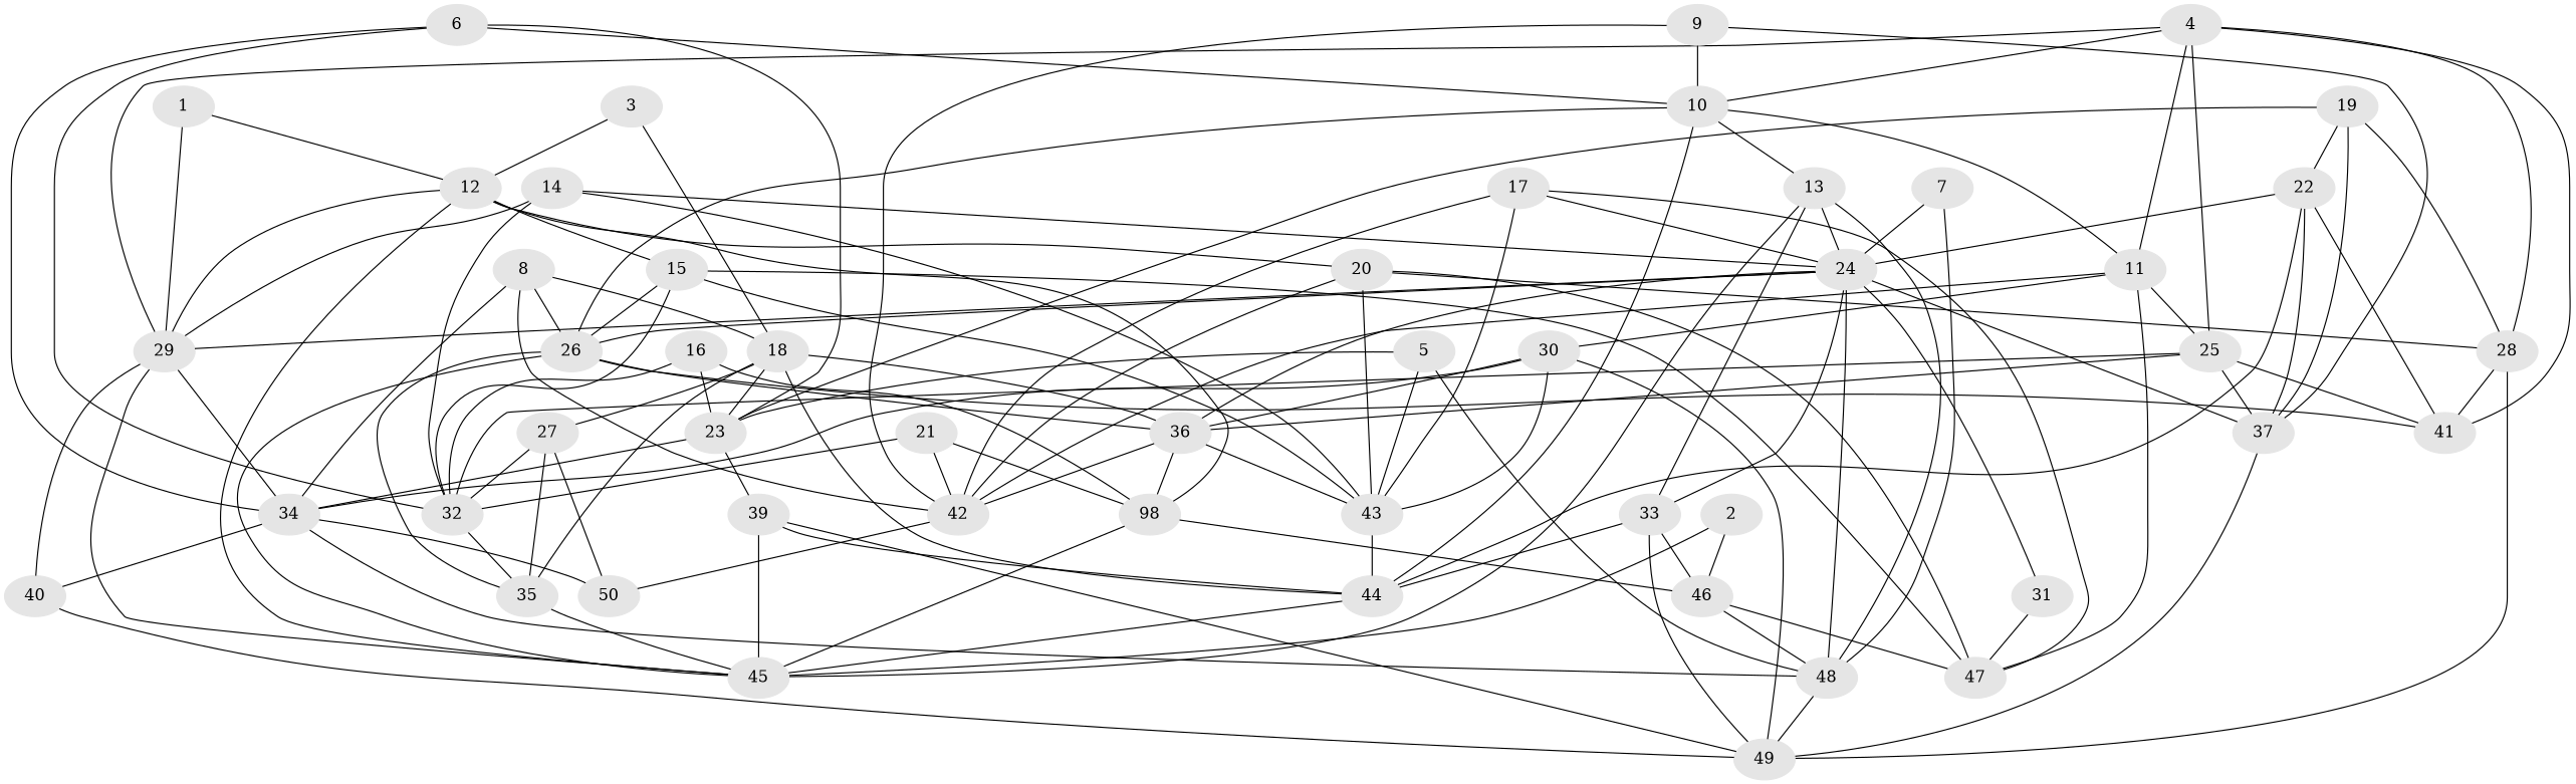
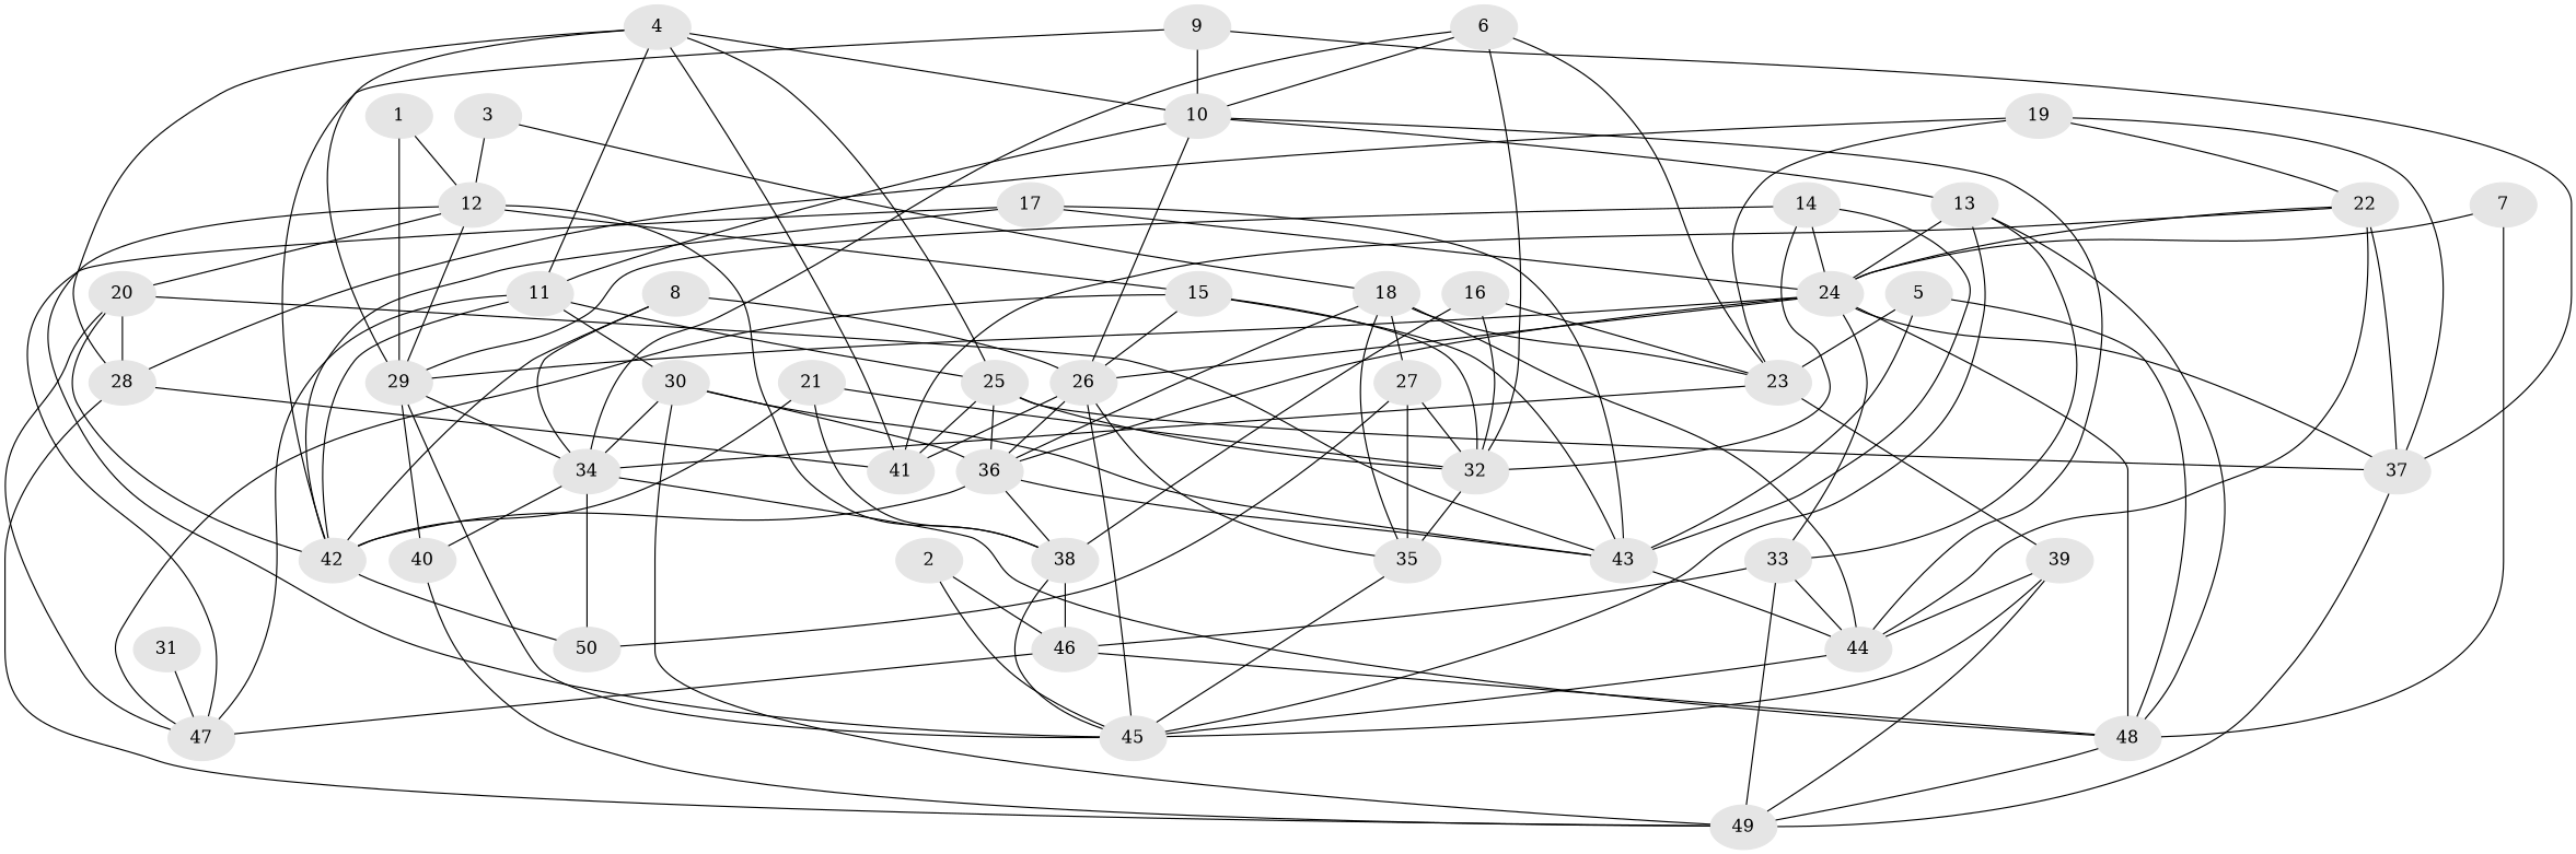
  graph {
    node [color=gray90 style=filled]
    edge [weight=1.0]
    1
    12
    29
    45
    15
    20
-   38 [label=98]
+   38
    34
    40
    2
    46
    48
    47
    3
    18
    23
    44
    27
    35
    36
    4
    10
    11
    25
    28
    41
    26
    13
    42
    30
    32
    37
    49
    5
    43
    39
    6
    50
    7
    24
    33
    31
    8
    9
    14
    16
    17
    19
    22
    21
    1 -- 12
    1 -- 29 [weight=2.0]
    12 -- 29
    12 -- 45
    12 -- 15
    12 -- 20
    12 -- 38
    29 -- 45
    29 -- 34
    29 -- 40
    15 -- 47
    15 -- 26
    15 -- 32
    15 -- 43
    20 -- 47
    20 -- 28
    20 -- 42
    20 -- 43
    38 -- 45
    38 -- 46
    34 -- 40
    34 -- 48
    34 -- 50
    40 -- 49
    2 -- 45
    2 -- 46
    46 -- 48
    46 -- 47
    48 -- 49
    3 -- 12
    3 -- 18
    18 -- 23
    18 -- 44
    18 -- 27 [weight=2.0]
    18 -- 35
    18 -- 36
    23 -- 34
    23 -- 39
    44 -- 45
    27 -- 35
    27 -- 32
    27 -- 50
    35 -- 45
    36 -- 38
    36 -- 42
    36 -- 43
    4 -- 29
    4 -- 10
    4 -- 11
    4 -- 25
    4 -- 28
    4 -- 41
    10 -- 44
    10 -- 11
    10 -- 26
    10 -- 13
    11 -- 47
    11 -- 25
    11 -- 42
    11 -- 30
    25 -- 36
    25 -- 41
    25 -- 32
    25 -- 37
    28 -- 41
    28 -- 49
    26 -- 45
    26 -- 35
    26 -- 36
    26 -- 41
    13 -- 45
    13 -- 48
    13 -- 24 [weight=2.0]
    13 -- 33
    42 -- 50
    30 -- 34
    30 -- 36
    30 -- 49
    30 -- 43
    32 -- 35
    37 -- 49
    5 -- 48
    5 -- 23
    5 -- 43
    43 -- 44
    39 -- 45
    39 -- 44
    39 -- 49
    6 -- 34
    6 -- 23
    6 -- 10
    6 -- 32
    7 -- 48
    7 -- 24
    24 -- 29
    24 -- 48
    24 -- 36 [weight=2.0]
    24 -- 26 [weight=2.0]
    24 -- 37
    24 -- 33
-   24 -- 31
    33 -- 46
    33 -- 44
    33 -- 49
    31 -- 47
    8 -- 34
-   8 -- 18
    8 -- 26
    8 -- 42
    9 -- 10
    9 -- 42
    9 -- 37
    14 -- 29
    14 -- 32
    14 -- 43
    14 -- 24
    16 -- 38
    16 -- 23
    16 -- 32
    17 -- 47
    17 -- 42
    17 -- 43
    17 -- 24
    19 -- 23
    19 -- 28
    19 -- 37
    19 -- 22
    22 -- 44
    22 -- 41
    22 -- 37
    22 -- 24
    21 -- 38
    21 -- 42
    21 -- 32
  }
